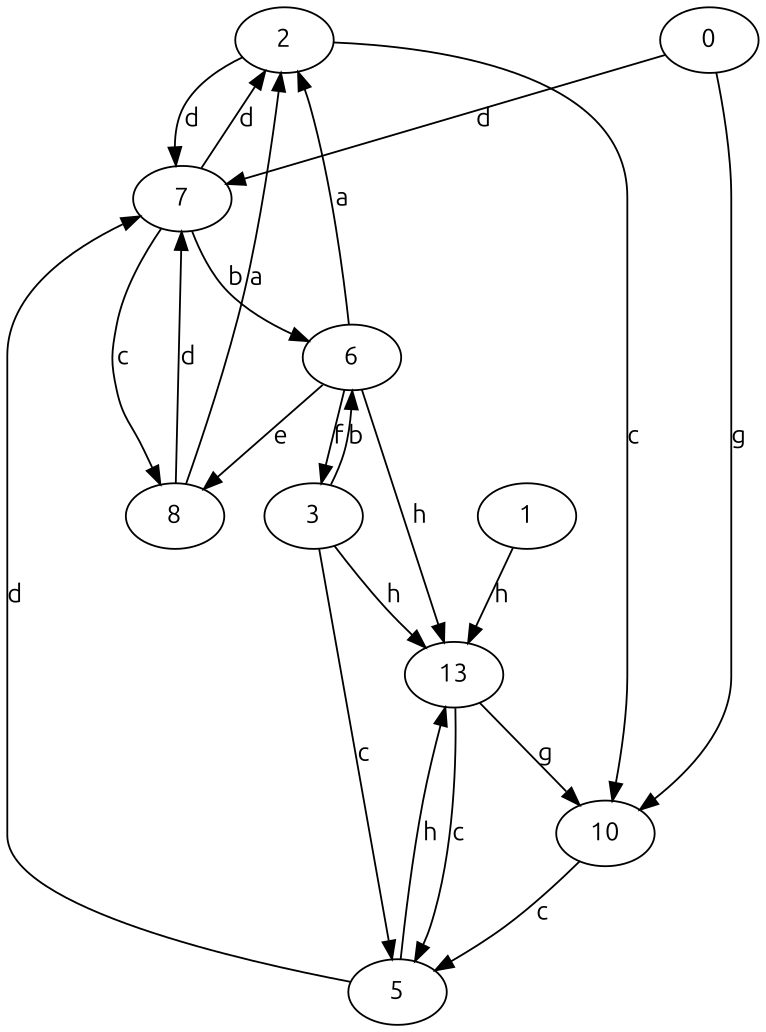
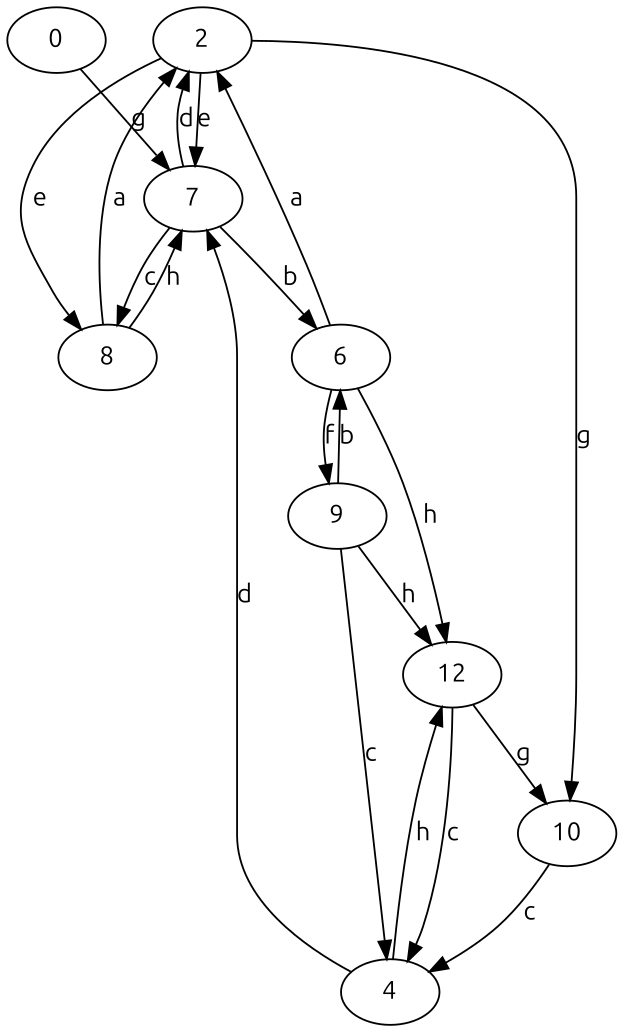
  strict digraph {
    fontname=Ubuntu
    node [fontname=Ubuntu]
    edge [fontname=Ubuntu]
    2
    7
    8
    10
    n5 [label=6]
-   5
+   5 [label=4]
    0
-   9 [label=3]
-   12 [label=13]
-   1
-   2 -> 7 [label=d]
-   n5 -> 8 [label=e]
-   2 -> 10 [label=c]
+   9
+   12
+   2 -> 7 [label=e]
+   2 -> 8 [label=e]
+   2 -> 10 [label=g]
    7 -> 2 [label=d]
    7 -> 8 [label=c]
    7 -> n5 [label=b]
    8 -> 2 [label=a]
-   8 -> 7 [label=d]
+   8 -> 7 [label=h]
    10 -> 5 [label=c]
    n5 -> 2 [label=a]
    n5 -> 9 [label=f]
    n5 -> 12 [label=h]
    5 -> 7 [label=d]
    5 -> 12 [label=h]
-   0 -> 7 [label=d]
-   0 -> 10 [label=g]
+   0 -> 7 [label=g]
    9 -> n5 [label=b]
    9 -> 5 [label=c]
    9 -> 12 [label=h]
    12 -> 10 [label=g]
    12 -> 5 [label=c]
-   1 -> 12 [label=h]
  }
